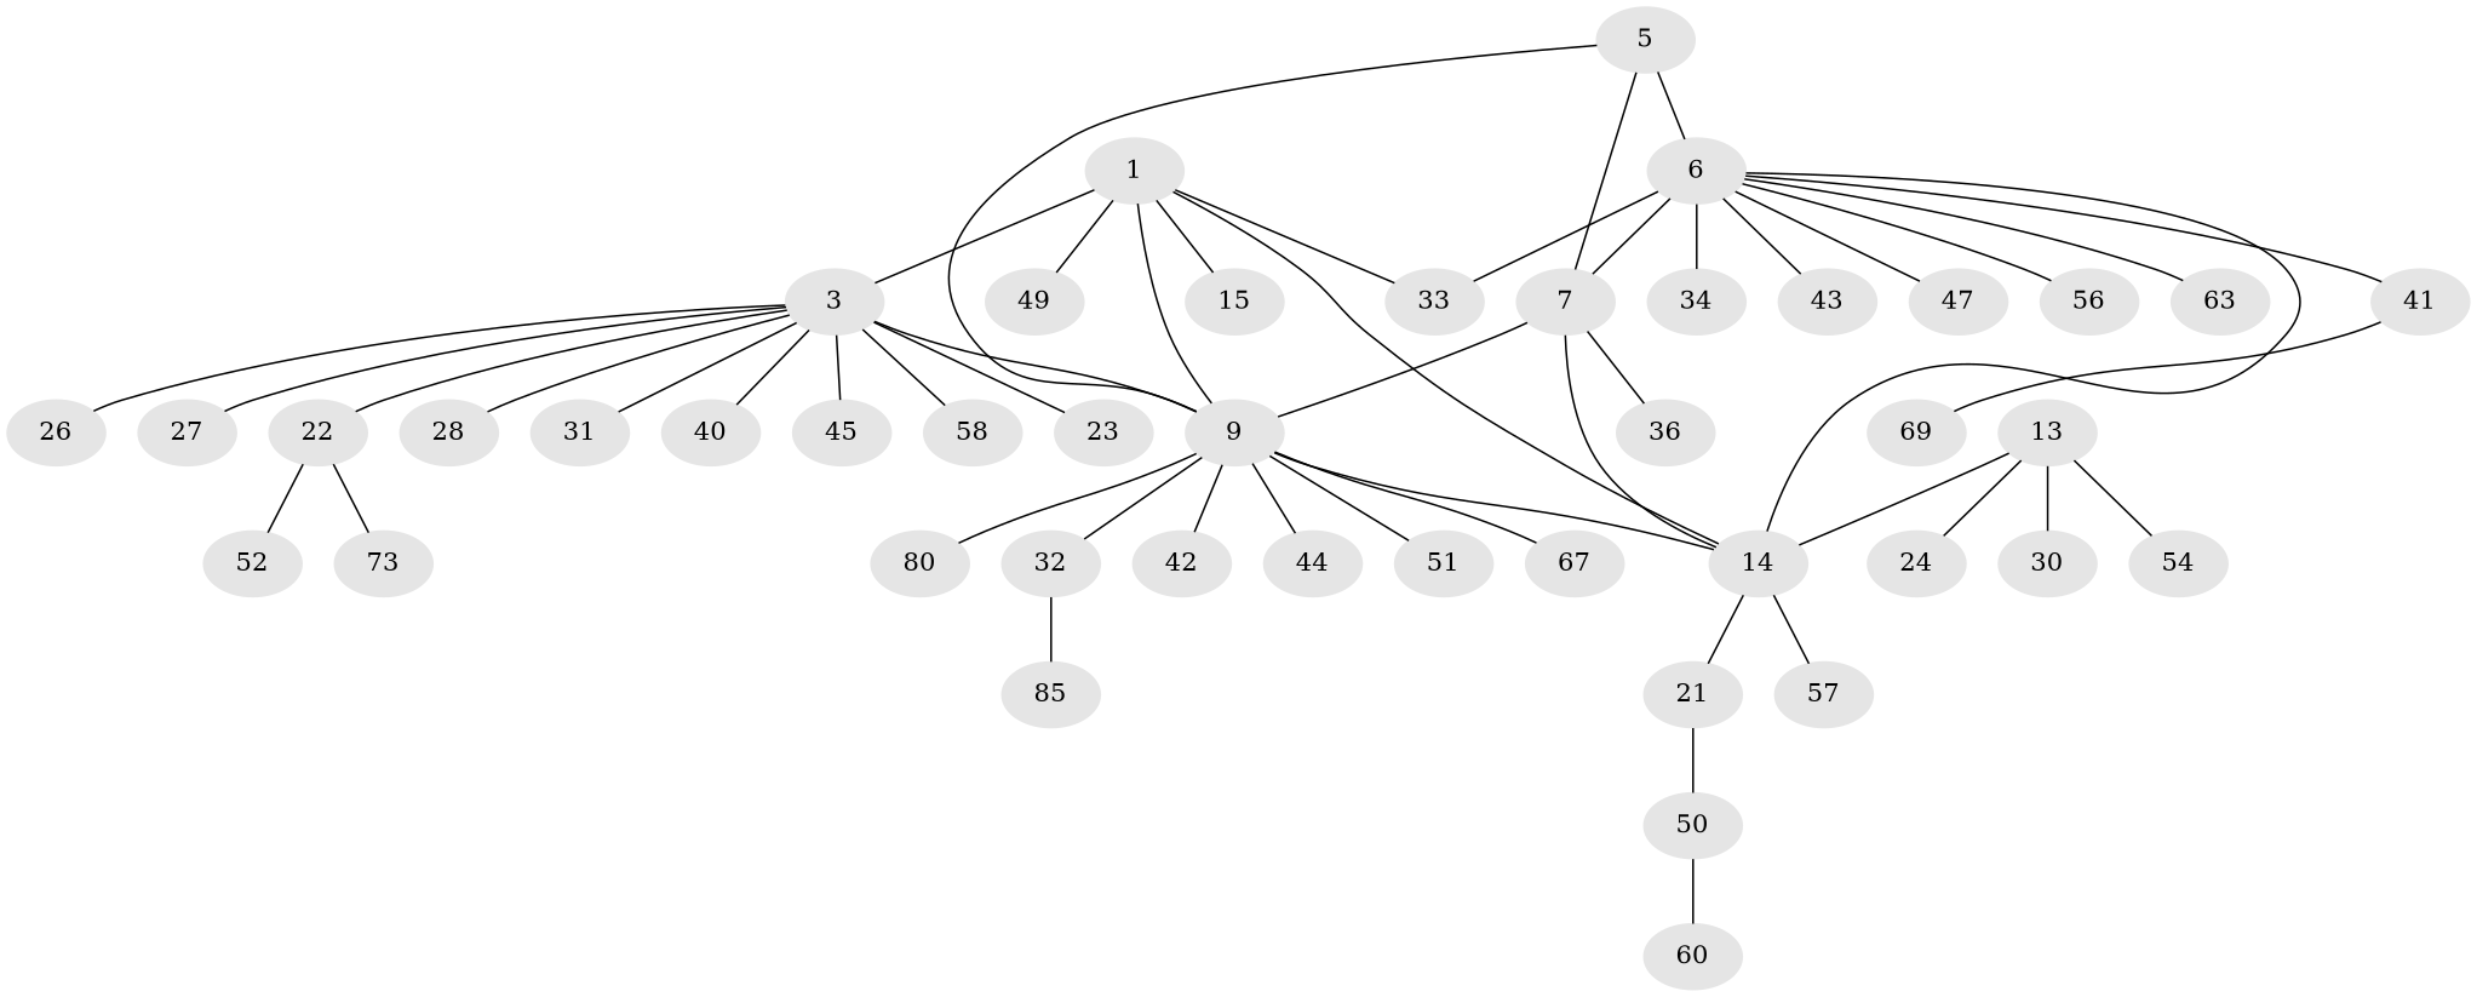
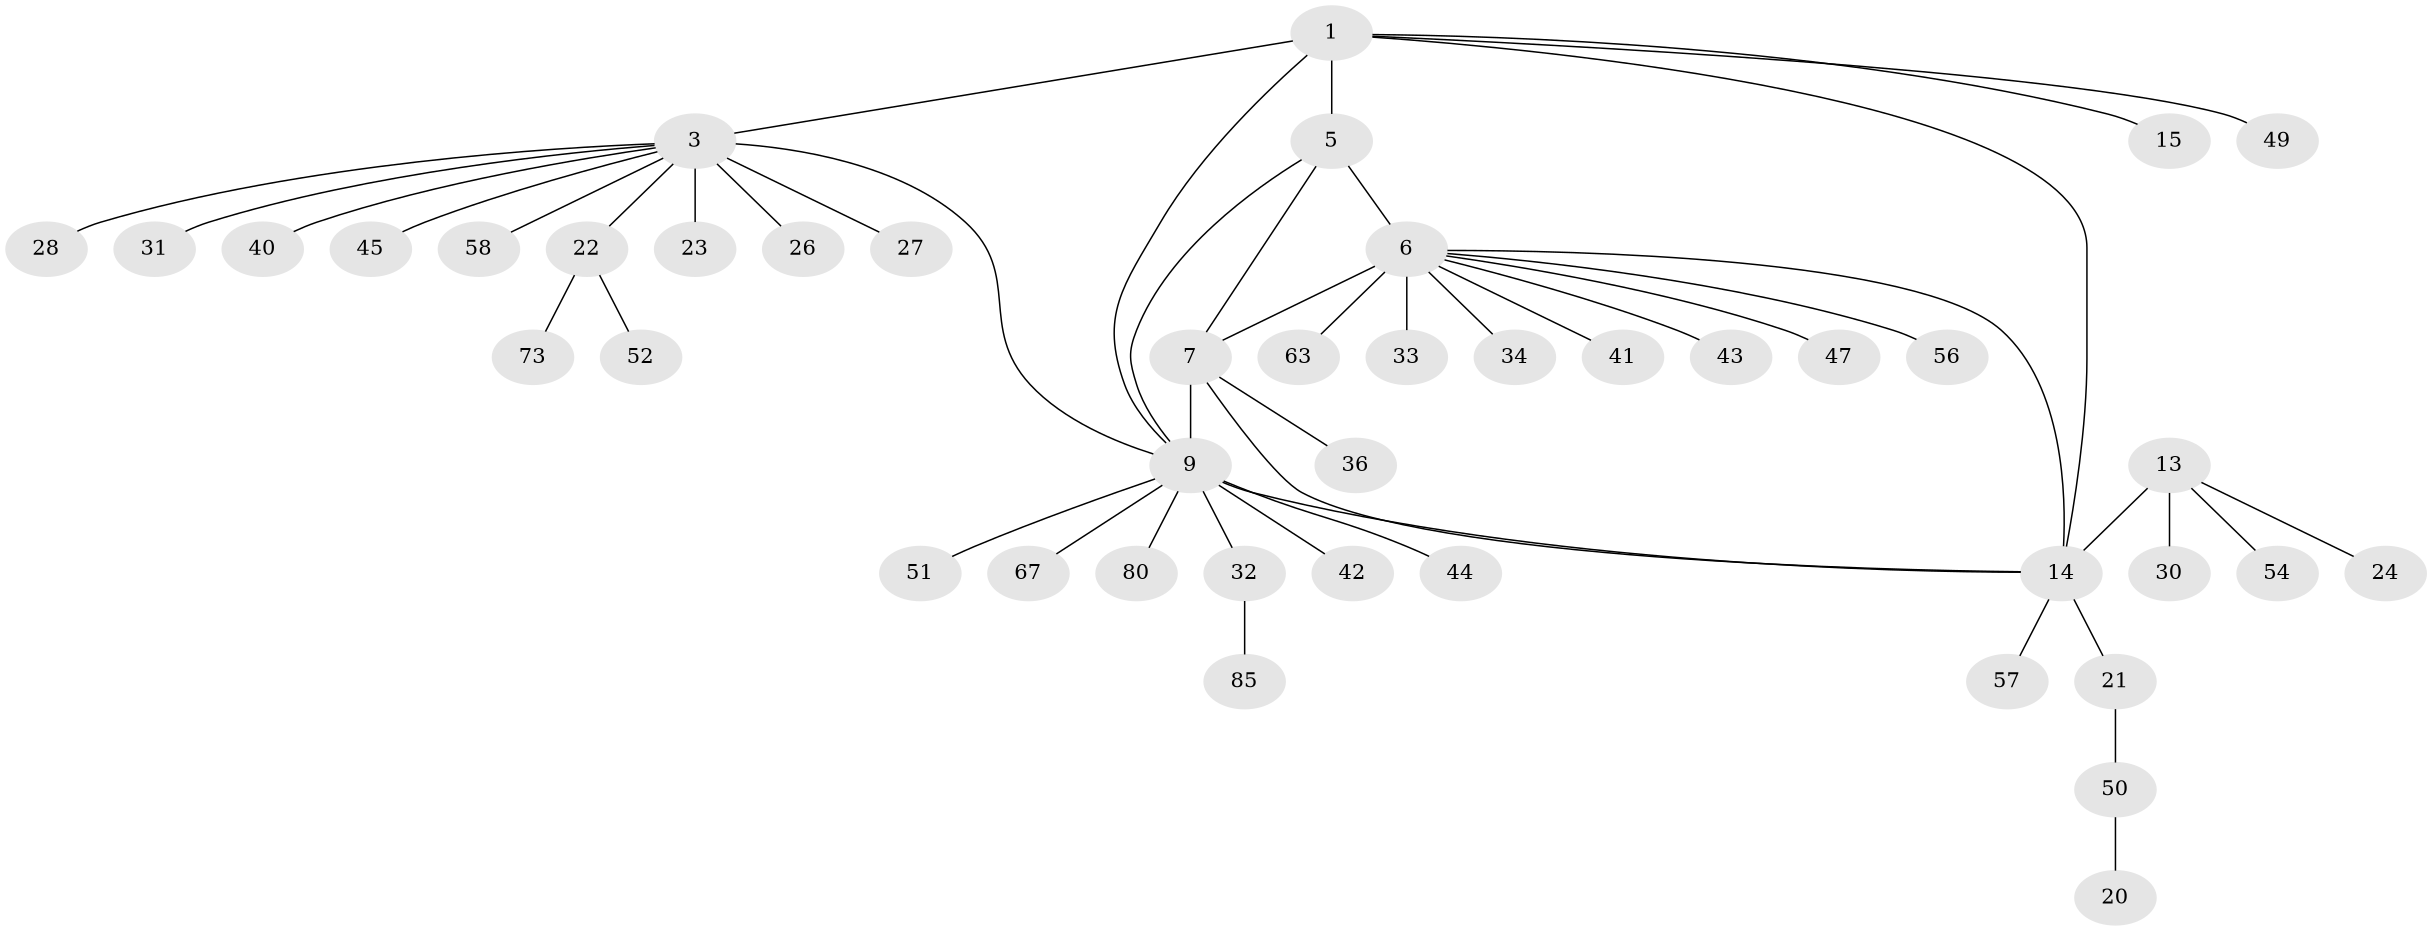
  graph {
    node [color=gray90 style=filled]
    1 [super="+2+4"]
    3 [super="+17+77+55"]
    5 [super="+38+61"]
    9 [super="+12+11+10"]
    14 [super="+15+84+70"]
    n6 [label=15 super="+48"]
    49
    22
    23
    26
    27
    28
    31
    40
    45 [super="+74+46"]
    58
    7 [super="+18"]
    6 [super="+39+8+62+79"]
    32
    42
    44
    51 [super="+71"]
    67 [super="+86"]
    80
    21
    57
    36
    52
    73
    33
    34
    41
    43
    47
    56
    63
-   69
    85
    13 [super="+16"]
    24 [super="+90"]
    30
    54
    50
-   60
+   60 [label=20]
    1 -- 3 [weight=3]
-   1 -- 33
+   1 -- 5
    1 -- 9
    1 -- 14 [weight=2]
    1 -- n6
    1 -- 49
    3 -- 9
    3 -- 22
    3 -- 23
    3 -- 26
    3 -- 27
    3 -- 28
    3 -- 31
    3 -- 40
    3 -- 45
    3 -- 58
    5 -- 9
    5 -- 7
    5 -- 6 [weight=2]
    9 -- 14 [weight=2]
    9 -- 32
    9 -- 42
    9 -- 44
    9 -- 51
    9 -- 67
    9 -- 80
    14 -- 21
    14 -- 57
    22 -- 52
    22 -- 73
    7 -- 9 [weight=3]
    7 -- 14
    7 -- 36
    6 -- 14
    6 -- 7 [weight=3]
    6 -- 33
    6 -- 34
    6 -- 41
    6 -- 43
    6 -- 47
    6 -- 56
    6 -- 63
    32 -- 85
    21 -- 50
-   41 -- 69
    13 -- 14 [weight=4]
    13 -- 24
    13 -- 30
    13 -- 54
    50 -- 60
  }
